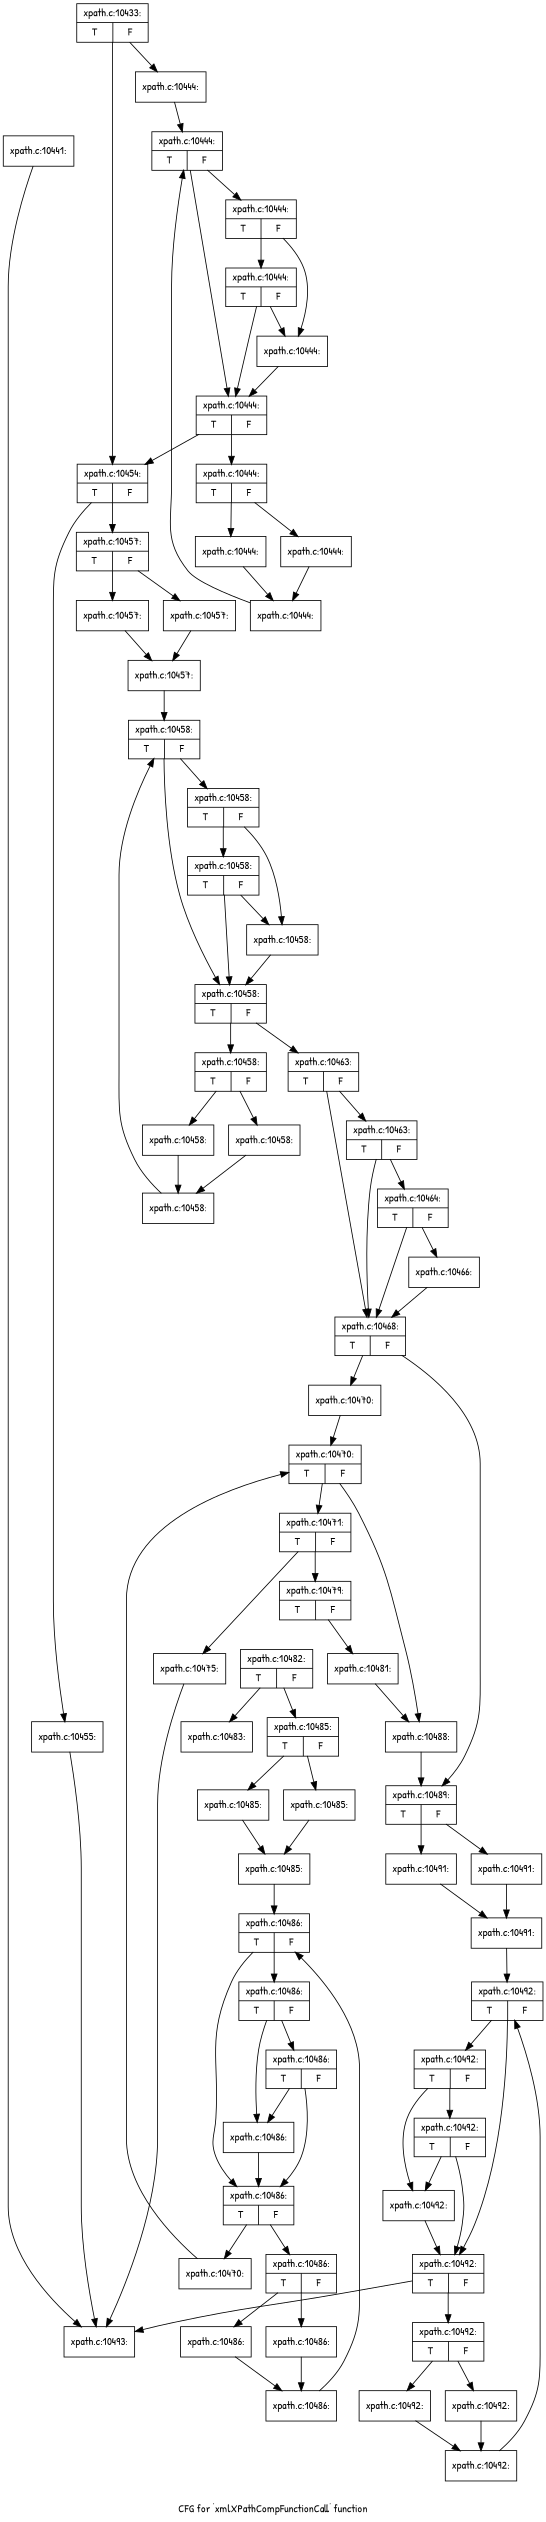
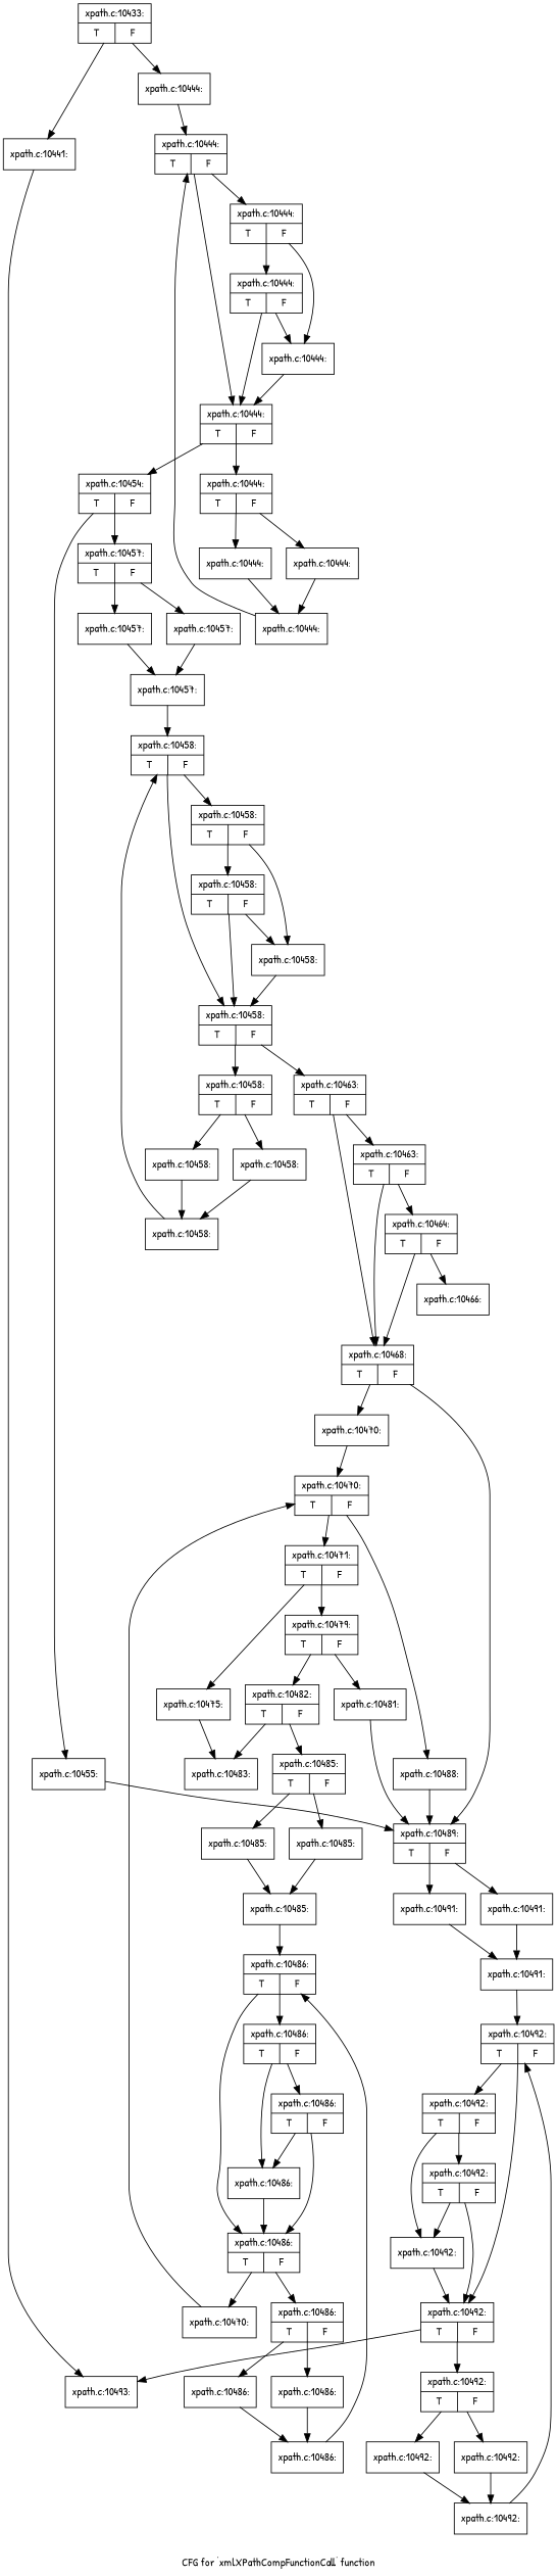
  digraph {
    fontname="Patrick Hand"
    label="CFG for 'xmlXPathCompFunctionCall' function"
    node [fontname="Patrick Hand" shape=record]
    edge [fontname="Patrick Hand"]
    n1 [label="{xpath.c:10433:|{<s0>T|<s1>F}}"]
    n2 [label="{xpath.c:10441:}"]
    n3 [label="{xpath.c:10444:}"]
    n4 [label="{xpath.c:10493:}"]
    n5 [label="{xpath.c:10444:|{<s0>T|<s1>F}}"]
    n6 [label="{xpath.c:10444:|{<s0>T|<s1>F}}"]
    n7 [label="{xpath.c:10444:|{<s0>T|<s1>F}}"]
    n8 [label="{xpath.c:10444:|{<s0>T|<s1>F}}"]
    n9 [label="{xpath.c:10454:|{<s0>T|<s1>F}}"]
    n10 [label="{xpath.c:10444:|{<s0>T|<s1>F}}"]
    n11 [label="{xpath.c:10444:}"]
    n12 [label="{xpath.c:10444:}"]
    n13 [label="{xpath.c:10444:}"]
    n14 [label="{xpath.c:10455:}"]
    n15 [label="{xpath.c:10457:|{<s0>T|<s1>F}}"]
    n16 [label="{xpath.c:10444:}"]
    n17 [label="{xpath.c:10457:}"]
    n18 [label="{xpath.c:10457:}"]
    n19 [label="{xpath.c:10457:}"]
    n20 [label="{xpath.c:10458:|{<s0>T|<s1>F}}"]
    n21 [label="{xpath.c:10458:|{<s0>T|<s1>F}}"]
    n22 [label="{xpath.c:10458:|{<s0>T|<s1>F}}"]
    n23 [label="{xpath.c:10458:|{<s0>T|<s1>F}}"]
    n24 [label="{xpath.c:10463:|{<s0>T|<s1>F}}"]
    n25 [label="{xpath.c:10458:|{<s0>T|<s1>F}}"]
    n26 [label="{xpath.c:10458:}"]
    n27 [label="{xpath.c:10458:}"]
    n28 [label="{xpath.c:10458:}"]
    n29 [label="{xpath.c:10463:|{<s0>T|<s1>F}}"]
    n30 [label="{xpath.c:10468:|{<s0>T|<s1>F}}"]
    n31 [label="{xpath.c:10458:}"]
    n32 [label="{xpath.c:10464:|{<s0>T|<s1>F}}"]
    n33 [label="{xpath.c:10470:}"]
    n34 [label="{xpath.c:10489:|{<s0>T|<s1>F}}"]
    n35 [label="{xpath.c:10466:}"]
    n36 [label="{xpath.c:10470:|{<s0>T|<s1>F}}"]
    n37 [label="{xpath.c:10491:}"]
    n38 [label="{xpath.c:10491:}"]
    n39 [label="{xpath.c:10471:|{<s0>T|<s1>F}}"]
    n40 [label="{xpath.c:10488:}"]
    n41 [label="{xpath.c:10491:}"]
    n42 [label="{xpath.c:10475:}"]
    n43 [label="{xpath.c:10479:|{<s0>T|<s1>F}}"]
    n44 [label="{xpath.c:10481:}"]
    n45 [label="{xpath.c:10482:|{<s0>T|<s1>F}}"]
    n46 [label="{xpath.c:10483:}"]
    n47 [label="{xpath.c:10485:|{<s0>T|<s1>F}}"]
    n48 [label="{xpath.c:10485:}"]
    n49 [label="{xpath.c:10485:}"]
    n50 [label="{xpath.c:10485:}"]
    n51 [label="{xpath.c:10486:|{<s0>T|<s1>F}}"]
    n52 [label="{xpath.c:10486:|{<s0>T|<s1>F}}"]
    n53 [label="{xpath.c:10486:|{<s0>T|<s1>F}}"]
    n54 [label="{xpath.c:10486:|{<s0>T|<s1>F}}"]
    n55 [label="{xpath.c:10470:}"]
    n56 [label="{xpath.c:10486:|{<s0>T|<s1>F}}"]
    n57 [label="{xpath.c:10486:}"]
    n58 [label="{xpath.c:10486:}"]
    n59 [label="{xpath.c:10486:}"]
    n60 [label="{xpath.c:10486:}"]
    n61 [label="{xpath.c:10492:|{<s0>T|<s1>F}}"]
    n62 [label="{xpath.c:10492:|{<s0>T|<s1>F}}"]
    n63 [label="{xpath.c:10492:|{<s0>T|<s1>F}}"]
    n64 [label="{xpath.c:10492:|{<s0>T|<s1>F}}"]
    n65 [label="{xpath.c:10492:|{<s0>T|<s1>F}}"]
    n66 [label="{xpath.c:10492:}"]
    n67 [label="{xpath.c:10492:}"]
    n68 [label="{xpath.c:10492:}"]
    n69 [label="{xpath.c:10492:}"]
-   n1 -> n9
+   n1 -> n2
    n1 -> n3
    n2 -> n4
    n3 -> n5
    n5 -> n6
    n5 -> n7
    n6 -> n8
    n6 -> n9
    n7 -> n10
    n7 -> n11
    n8 -> n12
    n8 -> n13
    n9 -> n14
    n9 -> n15
    n10 -> n6
    n10 -> n11
    n11 -> n6
    n12 -> n16
    n13 -> n16
-   n14 -> n4
+   n14 -> n34
    n15 -> n17
    n15 -> n18
    n16 -> n5
    n17 -> n19
    n18 -> n19
    n19 -> n20
    n20 -> n21
    n20 -> n22
    n21 -> n23
    n21 -> n24
    n22 -> n25
    n22 -> n26
    n23 -> n27
    n23 -> n28
    n24 -> n29
    n24 -> n30
    n25 -> n21
    n25 -> n26
    n26 -> n21
    n27 -> n31
    n28 -> n31
    n29 -> n30
    n29 -> n32
    n30 -> n33
    n30 -> n34
    n31 -> n20
    n32 -> n30
    n32 -> n35
    n33 -> n36
    n34 -> n37
    n34 -> n38
-   n35 -> n30
    n36 -> n39
    n36 -> n40
    n37 -> n41
    n38 -> n41
    n39 -> n42
    n39 -> n43
    n40 -> n34
    n41 -> n61
-   n42 -> n4
+   n42 -> n46
    n43 -> n44
-   n44 -> n40
+   n43 -> n45
+   n44 -> n34
    n45 -> n46
    n45 -> n47
    n47 -> n48
    n47 -> n49
    n48 -> n50
    n49 -> n50
    n50 -> n51
    n51 -> n52
    n51 -> n53
    n52 -> n54
    n52 -> n55
    n53 -> n56
    n53 -> n57
    n54 -> n58
    n54 -> n59
    n55 -> n36
    n56 -> n52
    n56 -> n57
    n57 -> n52
    n58 -> n60
    n59 -> n60
    n60 -> n51
    n61 -> n62
    n61 -> n63
    n62 -> n4
    n62 -> n64
    n63 -> n65
    n63 -> n66
    n64 -> n67
    n64 -> n68
    n65 -> n62
    n65 -> n66
    n66 -> n62
    n67 -> n69
    n68 -> n69
    n69 -> n61
  }
